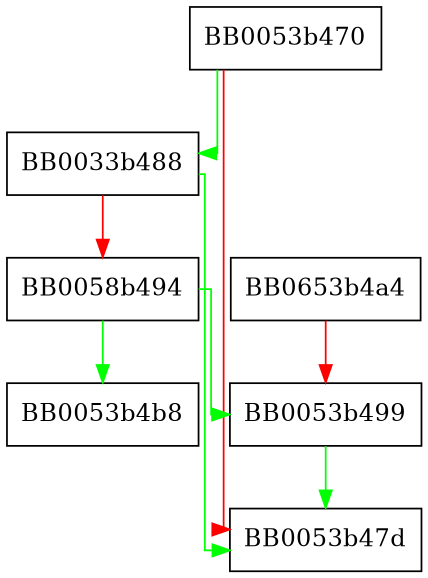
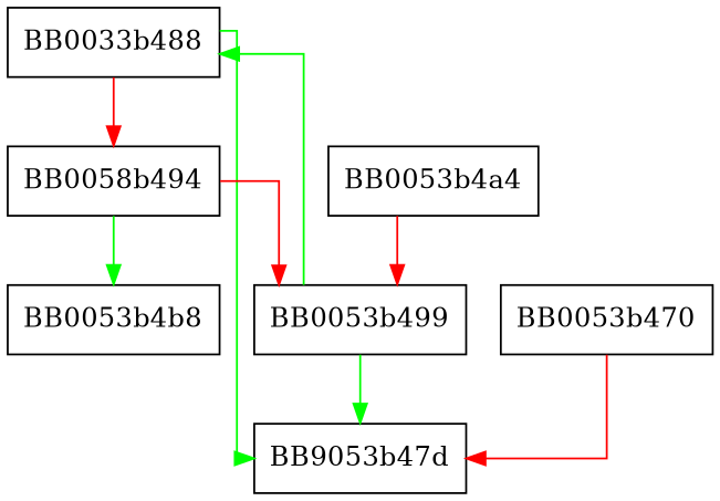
  digraph {
    splines=ortho
    node [shape=box]
    edge [color=green]
    n1 [label=BB0033b488]
    BB0053b470
-   BB0053b47d
+   BB0053b47d [label=BB9053b47d]
    n4 [label=BB0058b494]
    BB0053b4b8
    BB0053b499
-   BB0053b4a4 [label=BB0653b4a4]
+   BB0053b4a4
    n1 -> BB0053b47d
    n1 -> n4 [color=red]
-   BB0053b470 -> n1
+   BB0053b499 -> n1
    BB0053b470 -> BB0053b47d [color=red]
    n4 -> BB0053b4b8
-   n4 -> BB0053b499
+   n4 -> BB0053b499 [color=red]
    BB0053b499 -> BB0053b47d
    BB0053b4a4 -> BB0053b499 [color=red]
  }
